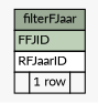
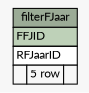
  digraph {
    bgcolor="#f7f7f7"
    fontname=Lato
    fontsize=11
    nodesep=0.18
    rankdir=RL
    ranksep=0.46
-   n1 [fontname=Lato fontsize=11 label=<     <TABLE BORDER="0" CELLBORDER="1" CELLSPACING="0" BGCOLOR="#ffffff">       <TR><TD COLSPAN="3" BGCOLOR="#9bab96" ALIGN="CENTER">filterFJaar</TD></TR>       <TR><TD PORT="FFJID" COLSPAN="3" BGCOLOR="#bed1b8" ALIGN="LEFT">FFJID</TD></TR>       <TR><TD PORT="RFJaarID" COLSPAN="3" ALIGN="LEFT">RFJaarID</TD></TR>       <TR><TD ALIGN="LEFT" BGCOLOR="#f7f7f7">  </TD><TD ALIGN="RIGHT" BGCOLOR="#f7f7f7">1 row</TD><TD ALIGN="RIGHT" BGCOLOR="#f7f7f7">  </TD></TR>     </TABLE>> shape=plaintext]
+   n1 [fontname=Lato fontsize=11 label=<     <TABLE BORDER="0" CELLBORDER="1" CELLSPACING="0" BGCOLOR="#ffffff">       <TR><TD COLSPAN="3" BGCOLOR="#9bab96" ALIGN="CENTER">filterFJaar</TD></TR>       <TR><TD PORT="FFJID" COLSPAN="3" BGCOLOR="#bed1b8" ALIGN="LEFT">FFJID</TD></TR>       <TR><TD PORT="RFJaarID" COLSPAN="3" ALIGN="LEFT">RFJaarID</TD></TR>       <TR><TD ALIGN="LEFT" BGCOLOR="#f7f7f7">  </TD><TD ALIGN="RIGHT" BGCOLOR="#f7f7f7">5 row</TD><TD ALIGN="RIGHT" BGCOLOR="#f7f7f7">  </TD></TR>     </TABLE>> shape=plaintext]
  }
